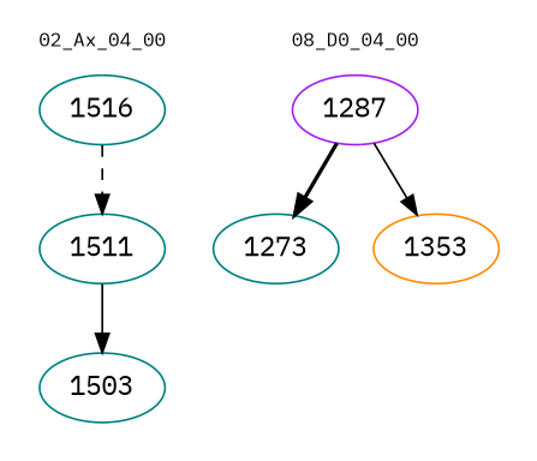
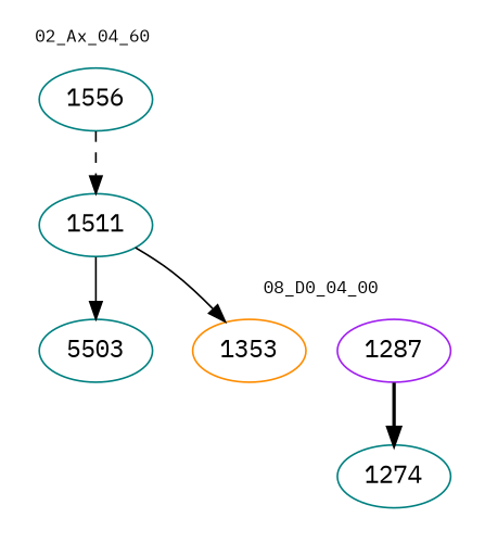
  digraph {
    fontname="IBM Plex Mono"
    node [color=teal fontname="IBM Plex Mono"]
    edge [color=black fontname="IBM Plex Mono" style=solid]
    n1 [label=1511]
-   n2 [label=1503]
-   n3 [label=1516]
+   n2 [label=5503]
+   n3 [label=1556]
    n4 [color=purple label=1287]
-   n5 [label=1273]
+   n5 [label=1274]
    n6 [color=darkorange label=1353]
    subgraph cluster_1 {
      color=white
      fontsize=10
-     label="02_Ax_04_00"
+     label="02_Ax_04_60"
      n1
      n2
      n3
    }
    subgraph cluster_2 {
      color=white
      fontsize=10
      label="08_D0_04_00"
      n4
      n5
      n6
    }
    n1 -> n2
    n3 -> n1 [style=dashed]
    n4 -> n5 [style=bold]
-   n4 -> n6
+   n1 -> n6
  }
